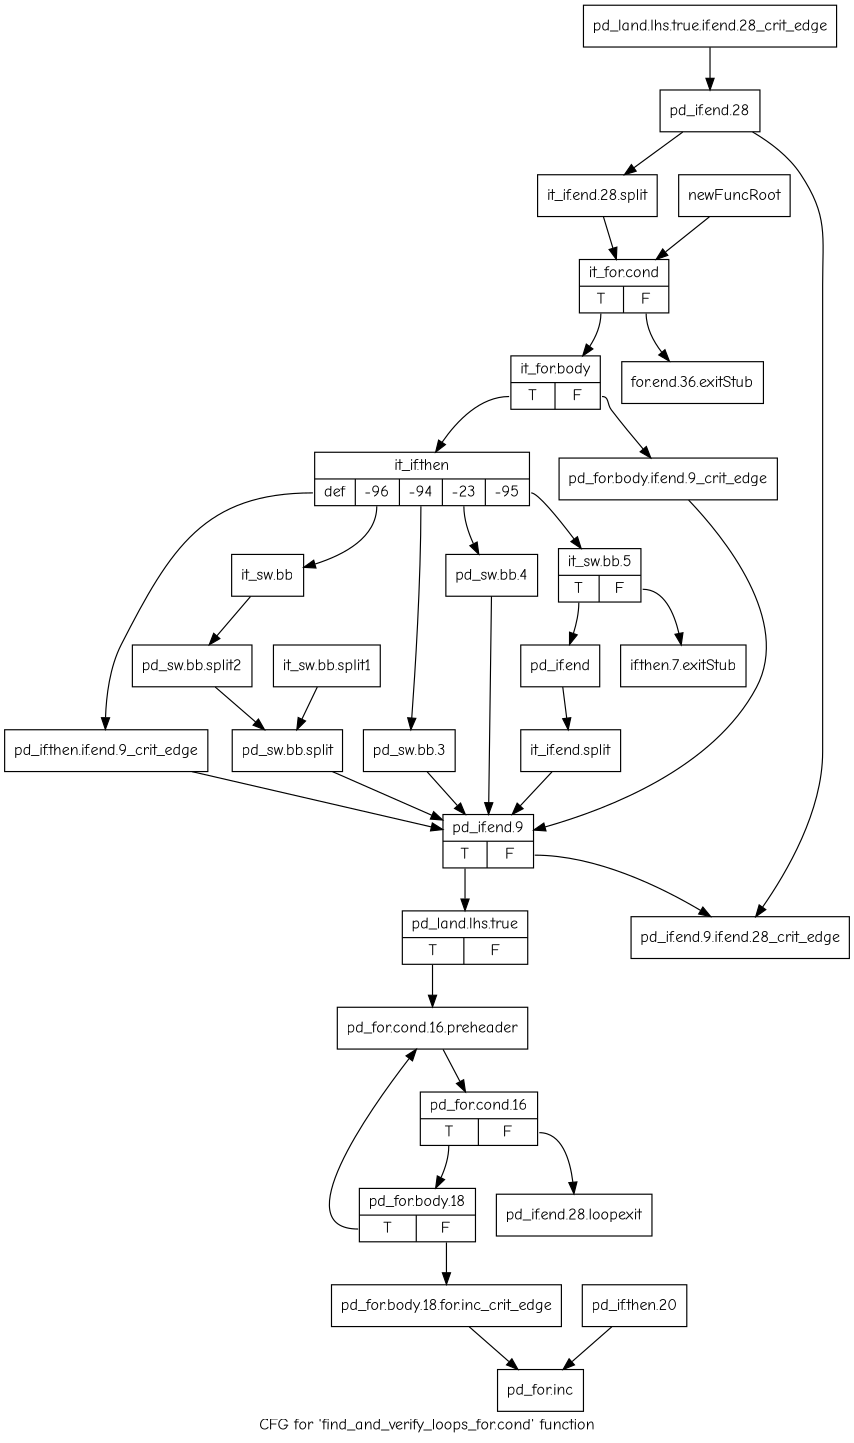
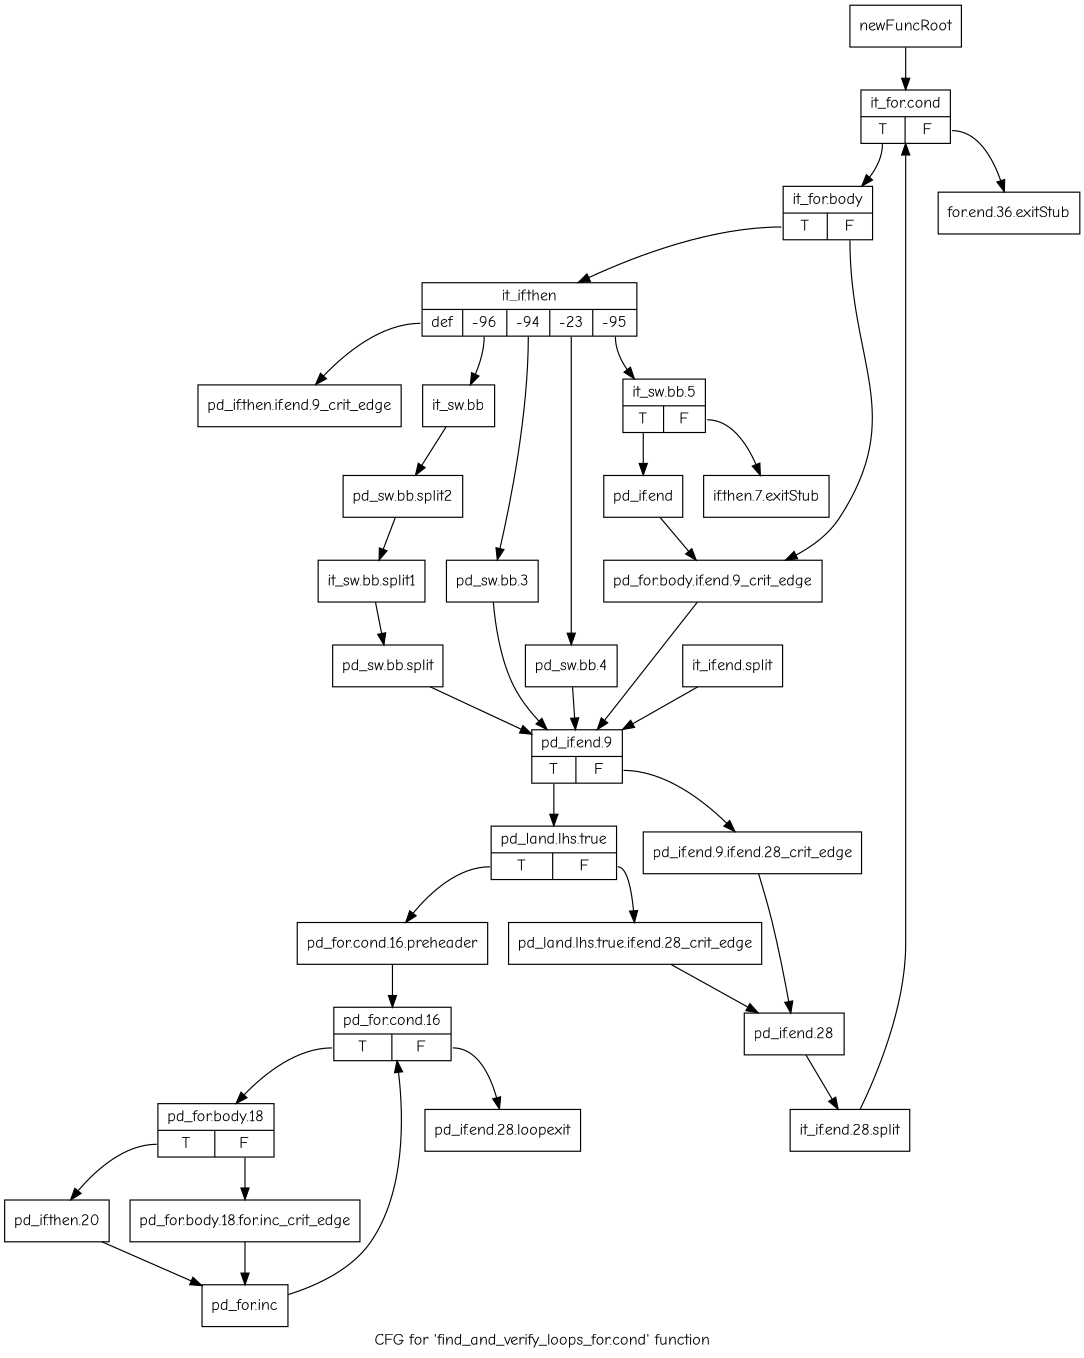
  digraph {
    fontname="Comic Neue"
    label="CFG for 'find_and_verify_loops_for.cond' function"
    node [fontname="Comic Neue" shape=record]
    edge [fontname="Comic Neue"]
    n1 [label="{newFuncRoot}"]
    n2 [label="{it_for.cond|{<s0>T|<s1>F}}"]
    n3 [label="{for.end.36.exitStub}"]
    n4 [label="{it_for.body|{<s0>T|<s1>F}}"]
    n5 [label="{it_if.then|{<s0>def|<s1>-96|<s2>-94|<s3>-23|<s4>-95}}"]
    n6 [label="{pd_for.body.if.end.9_crit_edge}"]
    n7 [label="{if.then.7.exitStub}"]
    n8 [label="{pd_if.then.if.end.9_crit_edge}"]
    n9 [label="{it_sw.bb}"]
    n10 [label="{pd_sw.bb.3}"]
    n11 [label="{pd_sw.bb.4}"]
    n12 [label="{it_sw.bb.5|{<s0>T|<s1>F}}"]
    n13 [label="{pd_if.end.9|{<s0>T|<s1>F}}"]
    n14 [label="{pd_sw.bb.split2}"]
    n15 [label="{pd_if.end}"]
    n16 [label="{pd_land.lhs.true|{<s0>T|<s1>F}}"]
    n17 [label="{pd_if.end.9.if.end.28_crit_edge}"]
    n18 [label="{pd_for.cond.16.preheader}"]
    n19 [label="{pd_land.lhs.true.if.end.28_crit_edge}"]
    n20 [label="{pd_if.end.28}"]
    n21 [label="{it_sw.bb.split1}"]
    n22 [label="{it_if.end.split}"]
    n23 [label="{pd_sw.bb.split}"]
    n24 [label="{pd_for.cond.16|{<s0>T|<s1>F}}"]
    n25 [label="{it_if.end.28.split}"]
    n26 [label="{pd_for.body.18|{<s0>T|<s1>F}}"]
    n27 [label="{pd_if.end.28.loopexit}"]
    n28 [label="{pd_if.then.20}"]
    n29 [label="{pd_for.body.18.for.inc_crit_edge}"]
    n30 [label="{pd_for.inc}"]
    n1 -> n2
    n2 -> n3 [tailport=s1]
    n2 -> n4 [tailport=s0]
    n4 -> n5 [tailport=s0]
    n4 -> n6 [tailport=s1]
    n5 -> n8 [tailport=s0]
    n5 -> n9 [tailport=s1]
    n5 -> n10 [tailport=s2]
    n5 -> n11 [tailport=s3]
    n5 -> n12 [tailport=s4]
    n6 -> n13
-   n8 -> n13
    n9 -> n14
    n10 -> n13
    n11 -> n13
    n12 -> n7 [tailport=s1]
    n12 -> n15 [tailport=s0]
    n13 -> n16 [tailport=s0]
    n13 -> n17 [tailport=s1]
-   n14 -> n23
-   n15 -> n22
+   n14 -> n21
+   n15 -> n6
    n16 -> n18 [tailport=s0]
-   n20 -> n17
+   n16 -> n19 [tailport=s1]
+   n17 -> n20
    n18 -> n24
    n19 -> n20
    n20 -> n25
    n21 -> n23
    n22 -> n13
    n23 -> n13
    n24 -> n26 [tailport=s0]
    n24 -> n27 [tailport=s1]
    n25 -> n2
-   n26 -> n18 [tailport=s0]
+   n26 -> n28 [tailport=s0]
    n26 -> n29 [tailport=s1]
    n28 -> n30
    n29 -> n30
+   n30 -> n24
  }
